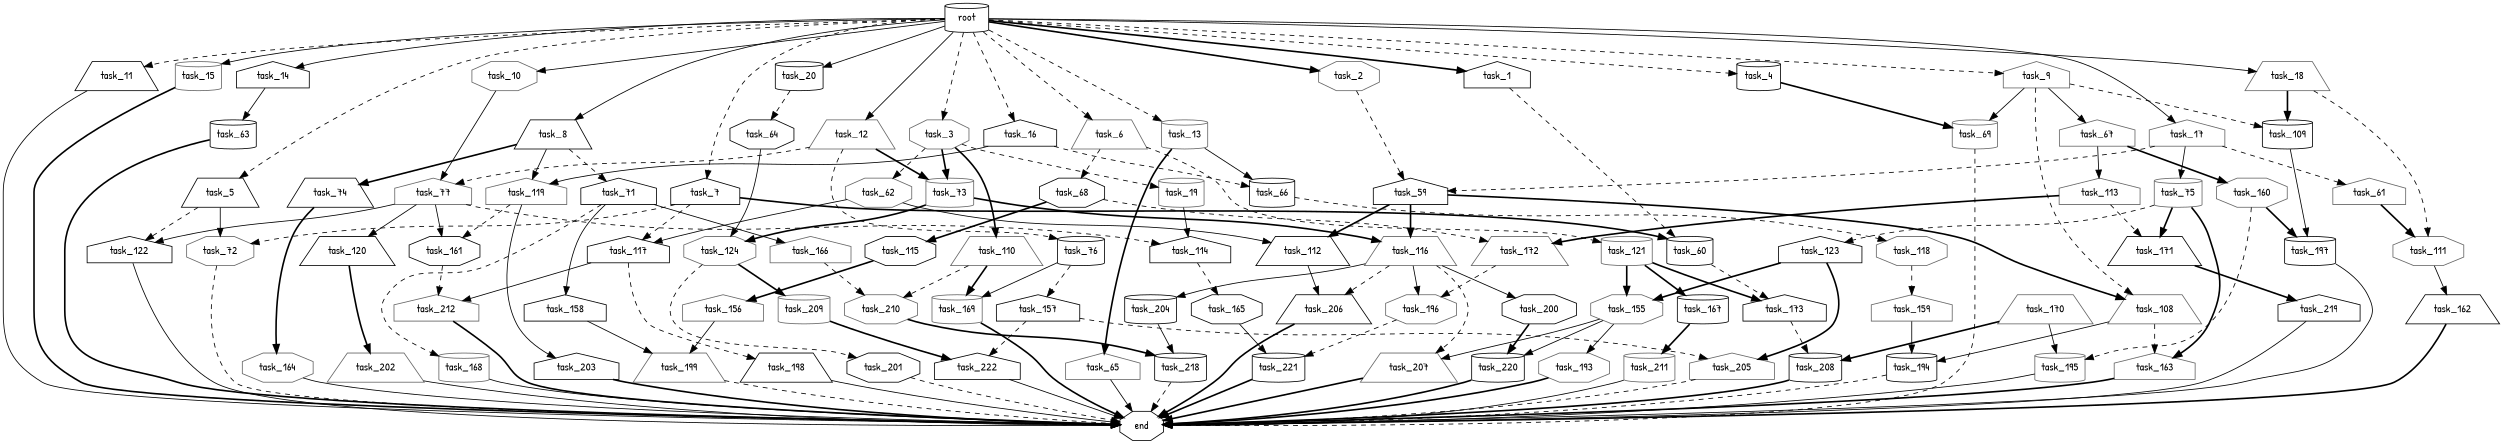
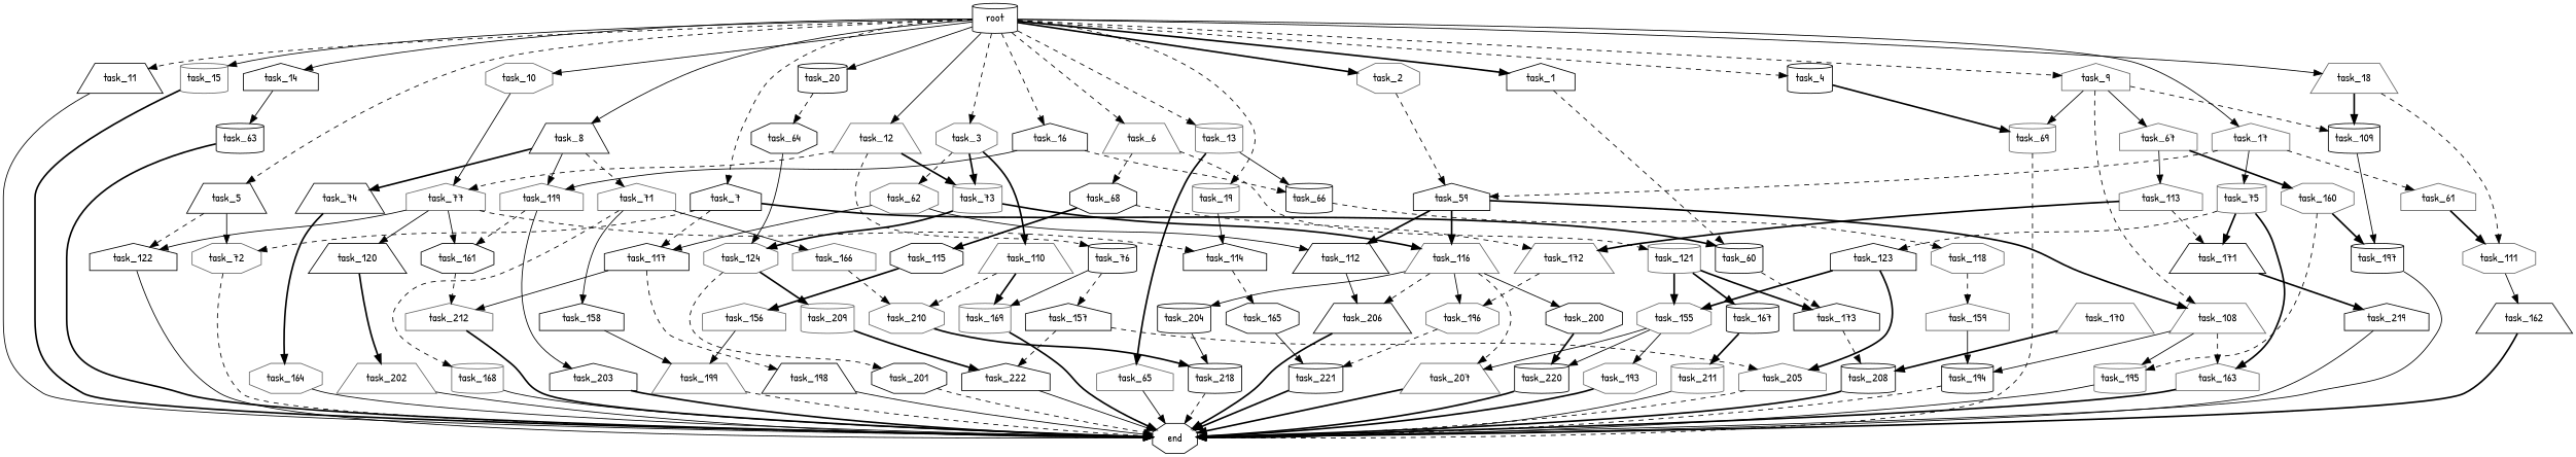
  digraph {
    fontname="Patrick Hand"
    node [color=gray40 fontname="Patrick Hand" shape=house]
    edge [fontname="Patrick Hand" style=dashed]
    root [color=black shape=cylinder]
    task_1 [color=black]
    task_2 [shape=octagon]
    task_3 [shape=octagon]
    task_4 [color=black shape=cylinder]
    task_5 [color=black shape=trapezium]
    task_6 [shape=trapezium]
    task_7 [color=black]
    task_8 [color=black shape=trapezium]
    task_9
    task_10 [shape=octagon]
    task_11 [color=black shape=trapezium]
    task_12 [shape=trapezium]
    task_13 [shape=cylinder]
    task_14 [color=black]
    task_15 [shape=cylinder]
    task_16 [color=black]
    task_17
    task_18 [shape=trapezium]
    task_19 [shape=cylinder]
    task_20 [color=black shape=cylinder]
    task_60 [color=black shape=cylinder]
    task_59 [color=black]
    task_62 [shape=octagon]
    task_73 [shape=cylinder]
    task_110 [shape=trapezium]
    task_69 [shape=cylinder]
    task_72 [shape=octagon]
    task_122 [color=black]
    task_68 [color=black shape=octagon]
    task_121 [shape=cylinder]
    task_117 [color=black]
-   task_71 [color=black]
+   task_71
    task_74 [color=black shape=trapezium]
    task_119
    task_67
    task_108 [shape=trapezium]
    task_109 [color=black shape=cylinder]
    task_77
    end [color=black shape=octagon]
    task_76 [color=black shape=cylinder]
    task_65
    task_66 [color=black shape=cylinder]
    task_63 [color=black shape=cylinder]
    task_61
    task_75 [shape=cylinder]
    task_111 [shape=octagon]
    task_114 [color=black]
    task_64 [color=black shape=octagon]
    task_173 [color=black]
    task_112 [color=black shape=trapezium]
    task_116 [shape=trapezium]
    task_124 [shape=octagon]
    task_169 [shape=cylinder]
    task_210 [shape=octagon]
    task_115 [color=black shape=octagon]
    task_172 [shape=trapezium]
    task_167 [color=black shape=cylinder]
    task_155 [shape=octagon]
    task_198 [color=black shape=trapezium]
    task_212
    task_158 [color=black]
    task_166
    task_168 [shape=cylinder]
    task_164 [shape=octagon]
    task_161 [color=black shape=octagon]
    task_203 [color=black]
    task_113
    task_160 [shape=octagon]
    task_163
    task_194 [color=black shape=cylinder]
    task_197 [color=black shape=cylinder]
    task_120 [color=black shape=trapezium]
    task_157 [color=black]
    task_118 [shape=octagon]
    task_123 [color=black]
    task_171 [color=black shape=trapezium]
    task_162 [color=black shape=trapezium]
    task_165 [color=black shape=octagon]
    task_206 [color=black shape=trapezium]
    task_196 [shape=octagon]
    task_200 [color=black shape=octagon]
    task_204 [color=black shape=cylinder]
    task_207 [shape=trapezium]
    task_208 [color=black shape=cylinder]
    task_201 [color=black shape=octagon]
    task_209 [shape=cylinder]
    task_159
    task_195 [shape=cylinder]
    task_156
    task_211 [shape=cylinder]
    task_199 [shape=trapezium]
    task_205
    task_219 [color=black]
    task_222 [color=black]
    task_202 [shape=trapezium]
    task_170 [shape=trapezium]
    task_218 [color=black shape=cylinder]
    task_221 [color=black shape=cylinder]
    task_220 [color=black shape=cylinder]
    task_193 [shape=octagon]
    root -> task_1 [style=bold]
    root -> task_2 [style=bold]
    root -> task_3
    root -> task_4
    root -> task_5
    root -> task_6
    root -> task_7
    root -> task_8 [style=solid]
    root -> task_9
    root -> task_10 [style=solid]
    root -> task_11
    root -> task_12 [style=solid]
    root -> task_13
    root -> task_14 [style=solid]
    root -> task_15 [style=solid]
    root -> task_16
    root -> task_17 [style=solid]
    root -> task_18 [style=solid]
-   task_3 -> task_19
+   root -> task_19
    root -> task_20 [style=solid]
    task_1 -> task_60
    task_2 -> task_59
    task_3 -> task_62
    task_3 -> task_73 [style=bold]
    task_3 -> task_110 [style=bold]
    task_4 -> task_69 [style=bold]
    task_5 -> task_72 [style=solid]
    task_5 -> task_122
    task_6 -> task_68
    task_6 -> task_121
    task_7 -> task_60 [style=bold]
    task_7 -> task_72
    task_7 -> task_117
    task_8 -> task_71
    task_8 -> task_74 [style=bold]
    task_8 -> task_119 [style=solid]
    task_9 -> task_69 [style=solid]
    task_9 -> task_67 [style=solid]
    task_9 -> task_108
    task_9 -> task_109
    task_10 -> task_77 [style=solid]
    task_11 -> end [style=solid]
    task_12 -> task_73 [style=bold]
    task_12 -> task_77
    task_12 -> task_76
    task_13 -> task_65 [style=bold]
    task_13 -> task_66 [style=solid]
    task_14 -> task_63 [style=solid]
    task_15 -> end [style=bold]
    task_16 -> task_119 [style=solid]
    task_16 -> task_66
    task_17 -> task_59
    task_17 -> task_61
    task_17 -> task_75 [style=solid]
    task_18 -> task_109 [style=bold]
    task_18 -> task_111
    task_19 -> task_114 [style=solid]
    task_20 -> task_64
    task_60 -> task_173
    task_59 -> task_108 [style=bold]
    task_59 -> task_112 [style=bold]
    task_59 -> task_116 [style=bold]
    task_62 -> task_117 [style=solid]
    task_62 -> task_112 [style=solid]
    task_73 -> task_116 [style=bold]
    task_73 -> task_124 [style=bold]
    task_110 -> task_169 [style=bold]
    task_110 -> task_210
    task_69 -> end
    task_72 -> end
    task_122 -> end [style=solid]
    task_68 -> task_115 [style=bold]
    task_68 -> task_172
    task_121 -> task_173 [style=bold]
    task_121 -> task_167 [style=bold]
    task_121 -> task_155 [style=bold]
    task_117 -> task_198
    task_117 -> task_212 [style=solid]
    task_71 -> task_158 [style=solid]
    task_71 -> task_166 [style=solid]
    task_71 -> task_168
    task_74 -> task_164 [style=bold]
    task_119 -> task_161
    task_119 -> task_203 [style=solid]
    task_67 -> task_113 [style=solid]
    task_67 -> task_160 [style=bold]
    task_108 -> task_163
    task_108 -> task_194 [style=solid]
    task_109 -> task_197 [style=solid]
    task_77 -> task_122 [style=solid]
    task_77 -> task_114
    task_77 -> task_161 [style=solid]
    task_77 -> task_120 [style=solid]
    task_76 -> task_169 [style=solid]
    task_76 -> task_157
    task_65 -> end [style=solid]
    task_66 -> task_118
    task_63 -> end [style=bold]
    task_61 -> task_111 [style=bold]
    task_75 -> task_163 [style=bold]
    task_75 -> task_123
    task_75 -> task_171 [style=bold]
    task_111 -> task_162 [style=solid]
    task_114 -> task_165
    task_64 -> task_124 [style=solid]
    task_173 -> task_208
    task_112 -> task_206 [style=solid]
    task_116 -> task_206
    task_116 -> task_196 [style=solid]
    task_116 -> task_200 [style=solid]
    task_116 -> task_204 [style=solid]
    task_116 -> task_207
    task_124 -> task_201
    task_124 -> task_209 [style=bold]
    task_169 -> end [style=bold]
    task_210 -> task_218 [style=bold]
    task_115 -> task_156 [style=bold]
    task_172 -> task_196
    task_167 -> task_211 [style=bold]
    task_155 -> task_207 [style=solid]
    task_155 -> task_220 [style=solid]
    task_155 -> task_193 [style=solid]
    task_198 -> end [style=solid]
    task_212 -> end [style=bold]
    task_158 -> task_199 [style=solid]
    task_166 -> task_210
    task_168 -> end [style=solid]
    task_164 -> end [style=solid]
    task_161 -> task_212
    task_203 -> end [style=bold]
    task_113 -> task_172 [style=bold]
    task_113 -> task_171
    task_160 -> task_197 [style=bold]
    task_160 -> task_195
    task_163 -> end [style=bold]
    task_194 -> end
    task_197 -> end [style=solid]
    task_120 -> task_202 [style=bold]
    task_157 -> task_205
    task_157 -> task_222
    task_118 -> task_159
    task_123 -> task_155 [style=bold]
    task_123 -> task_205 [style=bold]
    task_171 -> task_219 [style=bold]
    task_162 -> end [style=bold]
    task_165 -> task_221 [style=solid]
    task_206 -> end [style=bold]
    task_196 -> task_221
    task_200 -> task_220 [style=bold]
    task_204 -> task_218 [style=solid]
    task_207 -> end [style=bold]
    task_208 -> end [style=bold]
    task_201 -> end
    task_209 -> task_222 [style=bold]
    task_159 -> task_194 [style=solid]
    task_195 -> end [style=solid]
    task_156 -> task_199 [style=solid]
    task_211 -> end [style=solid]
    task_199 -> end
    task_205 -> end
    task_219 -> end [style=solid]
    task_222 -> end [style=solid]
    task_202 -> end [style=solid]
    task_170 -> task_208 [style=bold]
-   task_170 -> task_195 [style=solid]
+   task_108 -> task_195 [style=solid]
    task_218 -> end
    task_221 -> end [style=bold]
    task_220 -> end [style=bold]
    task_193 -> end [style=bold]
  }
